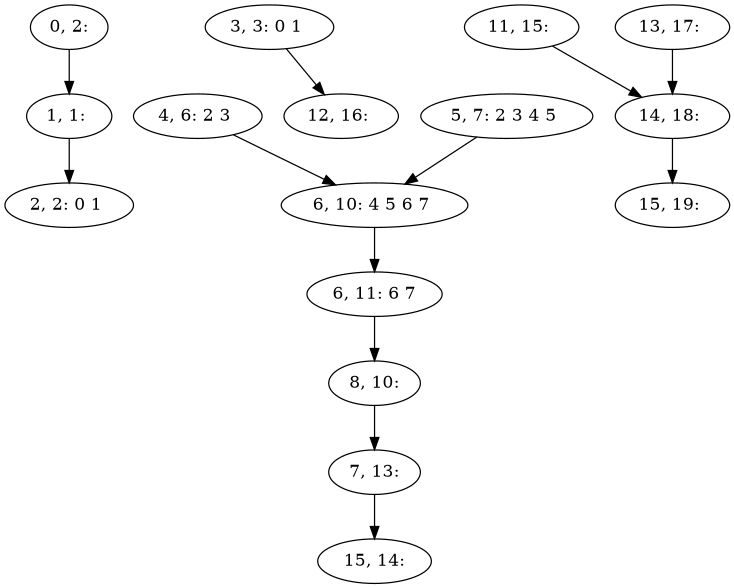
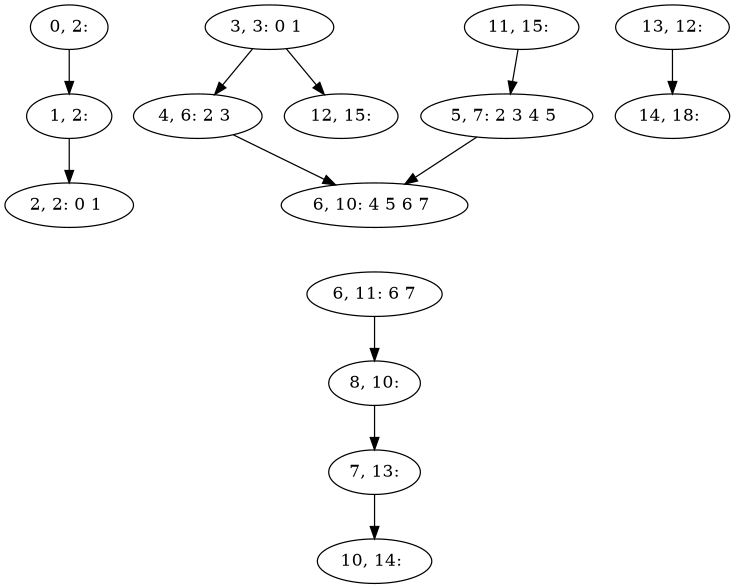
  digraph {
    n1 [label="0, 2:"]
-   n2 [label="1, 1: "]
+   n2 [label="1, 2:"]
    n3 [label="2, 2: 0 1 "]
    n4 [label="3, 3: 0 1 "]
    n5 [label="4, 6: 2 3 "]
-   n6 [label="12, 16: "]
+   n6 [label="12, 15:"]
    n7 [label="6, 10: 4 5 6 7 "]
    n8 [label="5, 7: 2 3 4 5 "]
    n9 [label="6, 11: 6 7"]
    n10 [label="8, 10:"]
    n11 [label="7, 13:"]
-   n12 [label="15, 14:"]
+   n12 [label="10, 14: "]
    n13 [label="11, 15: "]
    n14 [label="14, 18: "]
-   n15 [label="15, 19: "]
-   n16 [label="13, 17: "]
+   n16 [label="13, 12:"]
    n1 -> n2
    n2 -> n3
+   n4 -> n5
    n4 -> n6
    n5 -> n7
-   n7 -> n9
    n8 -> n7
    n9 -> n10
    n10 -> n11
    n11 -> n12
-   n13 -> n14
-   n14 -> n15
+   n13 -> n8
    n16 -> n14
  }
